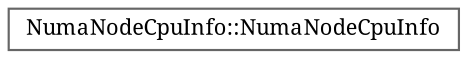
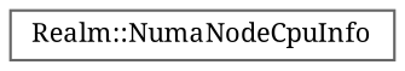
  digraph {
    rankdir=LR
    fontname="Noto Serif"
-   n1 [color=grey40 fillcolor=white fontname="Noto Serif" fontsize=10 height=0.2 label="NumaNodeCpuInfo::NumaNodeCpuInfo" shape=box style=filled width=0.4]
+   n1 [color=grey40 fillcolor=white fontname="Noto Serif" fontsize=10 height=0.2 label="Realm::NumaNodeCpuInfo" shape=box style=filled width=0.4]
  }
